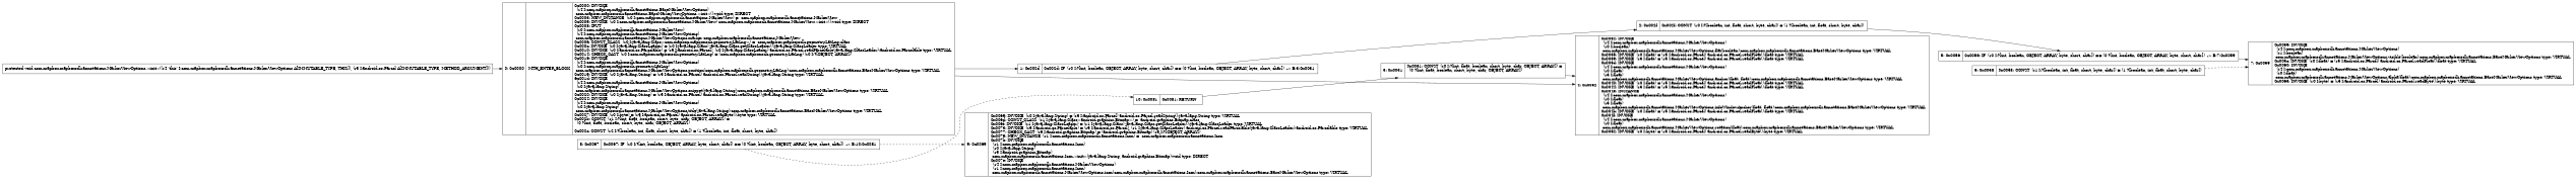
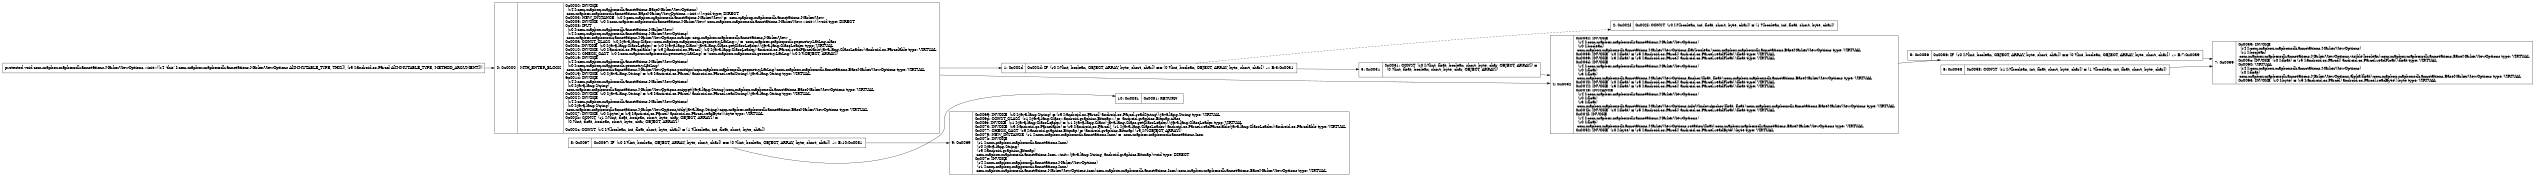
  digraph {
    rankdir=LR
    node [shape=record]
    n1 [label="{0\:\ 0x0000|MTH_ENTER_BLOCK\l|0x0000: INVOKE  \l  (r4 I:com.mapbox.mapboxsdk.annotations.BaseMarkerViewOptions)\l com.mapbox.mapboxsdk.annotations.BaseMarkerViewOptions.\<init\>():void type: DIRECT \l0x0003: NEW_INSTANCE  (r0 I:com.mapbox.mapboxsdk.annotations.MarkerView) =  com.mapbox.mapboxsdk.annotations.MarkerView \l0x0005: INVOKE  (r0 I:com.mapbox.mapboxsdk.annotations.MarkerView) com.mapbox.mapboxsdk.annotations.MarkerView.\<init\>():void type: DIRECT \l0x0008: IPUT  \l  (r0 I:com.mapbox.mapboxsdk.annotations.MarkerView)\l  (r4 I:com.mapbox.mapboxsdk.annotations.MarkerViewOptions)\l com.mapbox.mapboxsdk.annotations.MarkerViewOptions.marker com.mapbox.mapboxsdk.annotations.MarkerView \l0x000a: CONST_CLASS  (r0 I:java.lang.Class\<com.mapbox.mapboxsdk.geometry.LatLng\>) =  com.mapbox.mapboxsdk.geometry.LatLng.class \l0x000c: INVOKE  (r0 I:java.lang.ClassLoader) = (r0 I:java.lang.Class) java.lang.Class.getClassLoader():java.lang.ClassLoader type: VIRTUAL \l0x0010: INVOKE  (r0 I:android.os.Parcelable) = (r5 I:android.os.Parcel), (r0 I:java.lang.ClassLoader) android.os.Parcel.readParcelable(java.lang.ClassLoader):android.os.Parcelable type: VIRTUAL \l0x0014: CHECK_CAST  (r0 I:com.mapbox.mapboxsdk.geometry.LatLng) = (com.mapbox.mapboxsdk.geometry.LatLng) (r0 I:?[OBJECT, ARRAY]) \l0x0016: INVOKE  \l  (r4 I:com.mapbox.mapboxsdk.annotations.MarkerViewOptions)\l  (r0 I:com.mapbox.mapboxsdk.geometry.LatLng)\l com.mapbox.mapboxsdk.annotations.MarkerViewOptions.position(com.mapbox.mapboxsdk.geometry.LatLng):com.mapbox.mapboxsdk.annotations.BaseMarkerViewOptions type: VIRTUAL \l0x0019: INVOKE  (r0 I:java.lang.String) = (r5 I:android.os.Parcel) android.os.Parcel.readString():java.lang.String type: VIRTUAL \l6x001d: INVOKE  \l  (r4 I:com.mapbox.mapboxsdk.annotations.MarkerViewOptions)\l  (r0 I:java.lang.String)\l com.mapbox.mapboxsdk.annotations.MarkerViewOptions.snippet(java.lang.String):com.mapbox.mapboxsdk.annotations.BaseMarkerViewOptions type: VIRTUAL \l0x0020: INVOKE  (r0 I:java.lang.String) = (r5 I:android.os.Parcel) android.os.Parcel.readString():java.lang.String type: VIRTUAL \l0x0024: INVOKE  \l  (r4 I:com.mapbox.mapboxsdk.annotations.MarkerViewOptions)\l  (r0 I:java.lang.String)\l com.mapbox.mapboxsdk.annotations.MarkerViewOptions.title(java.lang.String):com.mapbox.mapboxsdk.annotations.BaseMarkerViewOptions type: VIRTUAL \l0x0027: INVOKE  (r0 I:byte) = (r5 I:android.os.Parcel) android.os.Parcel.readByte():byte type: VIRTUAL \l0x002b: CONST  (r1 I:?[int, float, boolean, short, byte, char, OBJECT, ARRAY]) = \l  (0 ?[int, float, boolean, short, byte, char, OBJECT, ARRAY])\l \l0x002c: CONST  (r2 I:?[boolean, int, float, short, byte, char]) = (1 ?[boolean, int, float, short, byte, char]) \l}"]
    n2 [label="{1\:\ 0x002d|0x002d: IF  (r0 I:?[int, boolean, OBJECT, ARRAY, byte, short, char]) == (0 ?[int, boolean, OBJECT, ARRAY, byte, short, char])  \-\> B:3:0x0031 \l}"]
    n3 [label="{4\:\ 0x0032|0x0032: INVOKE  \l  (r4 I:com.mapbox.mapboxsdk.annotations.MarkerViewOptions)\l  (r0 I:boolean)\l com.mapbox.mapboxsdk.annotations.MarkerViewOptions.flat(boolean):com.mapbox.mapboxsdk.annotations.BaseMarkerViewOptions type: VIRTUAL \l0x0035: INVOKE  (r0 I:float) = (r5 I:android.os.Parcel) android.os.Parcel.readFloat():float type: VIRTUAL \l0x0039: INVOKE  (r3 I:float) = (r5 I:android.os.Parcel) android.os.Parcel.readFloat():float type: VIRTUAL \l0x003d: INVOKE  \l  (r4 I:com.mapbox.mapboxsdk.annotations.MarkerViewOptions)\l  (r0 I:float)\l  (r3 I:float)\l com.mapbox.mapboxsdk.annotations.MarkerViewOptions.anchor(float, float):com.mapbox.mapboxsdk.annotations.BaseMarkerViewOptions type: VIRTUAL \l0x0040: INVOKE  (r0 I:float) = (r5 I:android.os.Parcel) android.os.Parcel.readFloat():float type: VIRTUAL \l0x0044: INVOKE  (r3 I:float) = (r5 I:android.os.Parcel) android.os.Parcel.readFloat():float type: VIRTUAL \l0x0048: INSTANCE  \l  (r4 I:com.mapbox.mapboxsdk.annotations.MarkerViewOptions)\l  (r0 I:float)\l  (r3 I:float)\l com.mapbox.mapboxsdk.annotations.MarkerViewOptions.infoWindowAnchor(float, float):com.mapbox.mapboxsdk.annotations.BaseMarkerViewOptions type: VIRTUAL \l0x004b: INVOKE  (r0 I:float) = (r5 I:android.os.Parcel) android.os.Parcel.readFloat():float type: VIRTUAL \l0x004f: INVOKE  \l  (r4 I:com.mapbox.mapboxsdk.annotations.MarkerViewOptions)\l  (r0 I:float)\l com.mapbox.mapboxsdk.annotations.MarkerViewOptions.rotation(float):com.mapbox.mapboxsdk.annotations.BaseMarkerViewOptions type: VIRTUAL \l0x0052: INVOKE  (r0 I:byte) = (r5 I:android.os.Parcel) android.os.Parcel.readByte():byte type: VIRTUAL \l}"]
    n4 [label="{2\:\ 0x002f|0x002f: CONST  (r0 I:?[boolean, int, float, short, byte, char]) = (1 ?[boolean, int, float, short, byte, char]) \l}"]
    n5 [label="{3\:\ 0x0031|0x0031: CONST  (r0 I:?[int, float, boolean, short, byte, char, OBJECT, ARRAY]) = \l  (0 ?[int, float, boolean, short, byte, char, OBJECT, ARRAY])\l \l}"]
    n6 [label="{5\:\ 0x0056|0x0056: IF  (r0 I:?[int, boolean, OBJECT, ARRAY, byte, short, char]) == (0 ?[int, boolean, OBJECT, ARRAY, byte, short, char])  \-\> B:7:0x0059 \l}"]
-   n7 [label="{7\:\ 0x0059|0x0059: INVOKE  \l  (r4 I:com.mapbox.mapboxsdk.annotations.MarkerViewOptions)\l  (r1 I:boolean)\l com.mapbox.mapboxsdk.annotations.MarkerViewOptions.visible(boolean):com.mapbox.mapboxsdk.annotations.BaseMarkerViewOptions type: VIRTUAL \l0x005c: INVOKE  (r0 I:float) = (r5 I:android.os.Parcel) android.os.Parcel.readFloat():float type: VIRTUAL \l0x0060: INVOKE  \l  (r4 I:com.mapbox.mapboxsdk.annotations.MarkerViewOptions)\l  (r0 I:float)\l com.mapbox.mapboxsdk.annotations.MarkerViewOptions.alpha(float):com.mapbox.mapboxsdk.annotations.BaseMarkerViewOptions type: VIRTUAL \l0x0063: INVOKE  (r0 I:byte) = (r5 I:android.os.Parcel) android.os.Parcel.readByte():byte type: VIRTUAL \l}"]
+   n7 [label="{7\:\ 0x0059|0x0059: INVOKE  \l  (r4 I:com.mapbox.mapboxsdk.annotations.MarkerViewOptions)\l  (r1 I:boolean)\l com.mapbox.mapboxsdk.annotations.MarkerViewOptions.visible(boolean):com.mapbox.mapboxsdk.annotations.BaseMarkerViewOptions type: VIRTUAL \l0x005c: INVOKE  (r0 I:float) = (r5 I:android.os.Parcel) android.os.Parcel.readFloat():float type: VIRTUAL \l0x0060: VIRTUAL  \l  (r4 I:com.mapbox.mapboxsdk.annotations.MarkerViewOptions)\l  (r0 I:float)\l com.mapbox.mapboxsdk.annotations.MarkerViewOptions.alpha(float):com.mapbox.mapboxsdk.annotations.BaseMarkerViewOptions type: VIRTUAL \l0x0063: INVOKE  (r0 I:byte) = (r5 I:android.os.Parcel) android.os.Parcel.readByte():byte type: VIRTUAL \l}"]
    n8 [label="{6\:\ 0x0058|0x0058: CONST  (r1 I:?[boolean, int, float, short, byte, char]) = (1 ?[boolean, int, float, short, byte, char]) \l}"]
    n9 [label="{8\:\ 0x0067|0x0067: IF  (r0 I:?[int, boolean, OBJECT, ARRAY, byte, short, char]) == (0 ?[int, boolean, OBJECT, ARRAY, byte, short, char])  \-\> B:10:0x0081 \l}"]
    n10 [label="{9\:\ 0x0069|0x0069: INVOKE  (r0 I:java.lang.String) = (r5 I:android.os.Parcel) android.os.Parcel.readString():java.lang.String type: VIRTUAL \l0x006d: CONST_CLASS  (r1 I:java.lang.Class\<android.graphics.Bitmap\>) =  android.graphics.Bitmap.class \l0x006f: INVOKE  (r1 I:java.lang.ClassLoader) = (r1 I:java.lang.Class) java.lang.Class.getClassLoader():java.lang.ClassLoader type: VIRTUAL \l0x0073: INVOKE  (r5 I:android.os.Parcelable) = (r5 I:android.os.Parcel), (r1 I:java.lang.ClassLoader) android.os.Parcel.readParcelable(java.lang.ClassLoader):android.os.Parcelable type: VIRTUAL \l0x0077: CHECK_CAST  (r5 I:android.graphics.Bitmap) = (android.graphics.Bitmap) (r5 I:?[OBJECT, ARRAY]) \l0x0079: NEW_INSTANCE  (r1 I:com.mapbox.mapboxsdk.annotations.Icon) =  com.mapbox.mapboxsdk.annotations.Icon \l0x007b: INVOKE  \l  (r1 I:com.mapbox.mapboxsdk.annotations.Icon)\l  (r0 I:java.lang.String)\l  (r5 I:android.graphics.Bitmap)\l com.mapbox.mapboxsdk.annotations.Icon.\<init\>(java.lang.String, android.graphics.Bitmap):void type: DIRECT \l0x007e: INVOKE  \l  (r4 I:com.mapbox.mapboxsdk.annotations.MarkerViewOptions)\l  (r1 I:com.mapbox.mapboxsdk.annotations.Icon)\l com.mapbox.mapboxsdk.annotations.MarkerViewOptions.icon(com.mapbox.mapboxsdk.annotations.Icon):com.mapbox.mapboxsdk.annotations.BaseMarkerViewOptions type: VIRTUAL \l}"]
    n11 [label="{10\:\ 0x0081|0x0081: RETURN   \l}"]
    n12 [label="{protected void com.mapbox.mapboxsdk.annotations.MarkerViewOptions.\<init\>((r4 'this' I:com.mapbox.mapboxsdk.annotations.MarkerViewOptions A[IMMUTABLE_TYPE, THIS]), (r5 I:android.os.Parcel A[IMMUTABLE_TYPE, METHOD_ARGUMENT])) }"]
    n1 -> n2
    n1 -> n3
-   n2 -> n4 [style=solid]
-   n11 -> n5
-   n4 -> n6
+   n2 -> n4 [style=dashed]
+   n2 -> n5
+   n3 -> n6
    n5 -> n3
    n6 -> n7
-   n8 -> n7 [style=dashed]
-   n9 -> n10 [style=dashed]
-   n9 -> n11 [style=dashed]
+   n8 -> n7
+   n9 -> n10 [style=solid]
+   n9 -> n11
    n12 -> n1
  }
